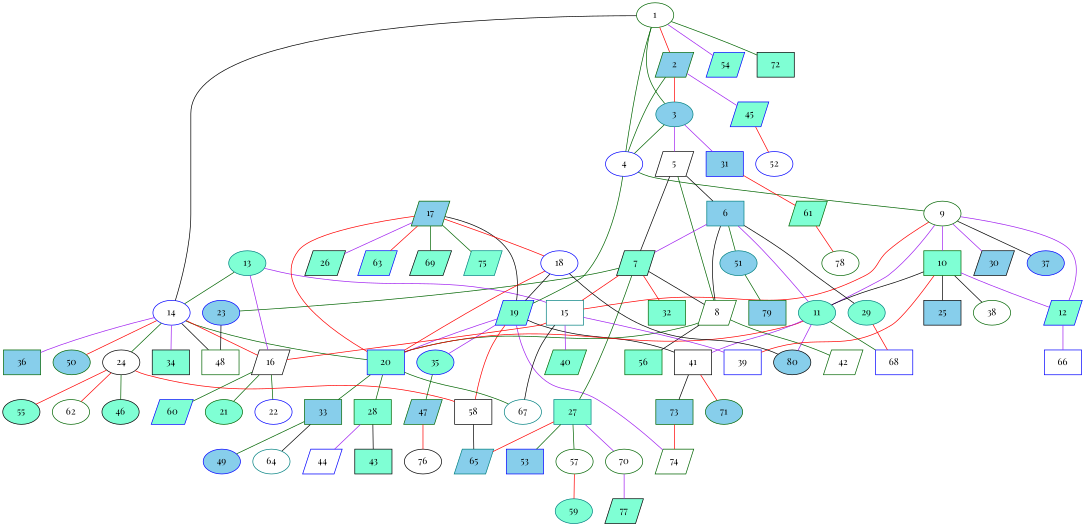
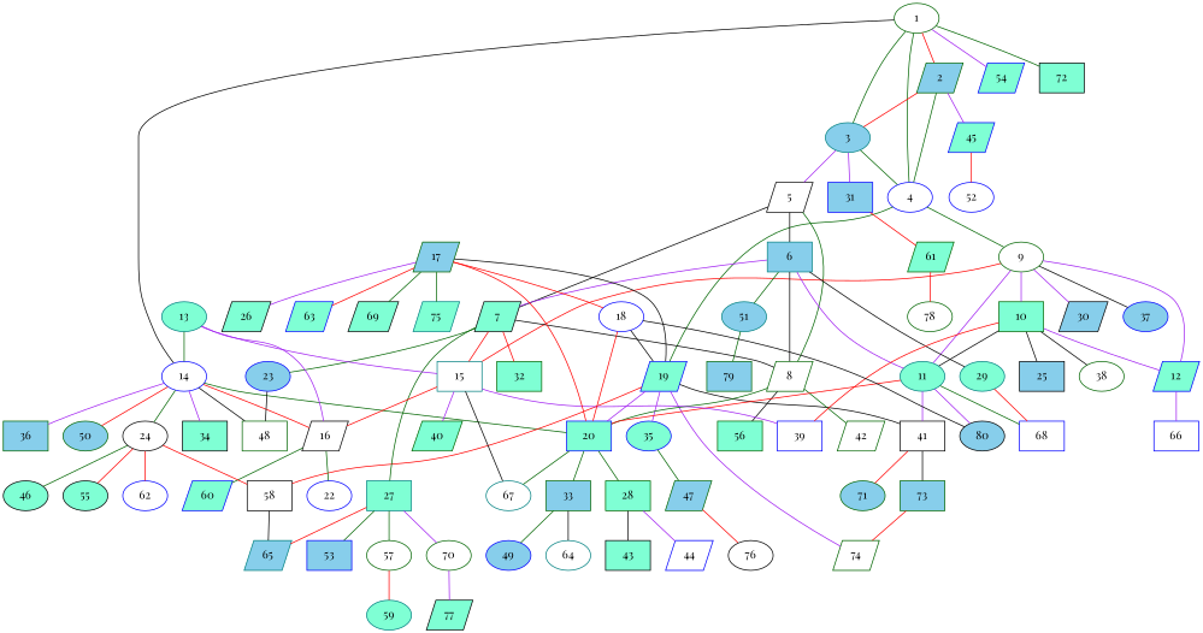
  graph {
    fontname="Playfair Display"
    node [color=darkgreen fillcolor=aquamarine fontname="Playfair Display" shape=ellipse style=filled]
    edge [color=darkgreen fontname="Playfair Display"]
    1 [fillcolor=white]
    2 [fillcolor=skyblue shape=parallelogram]
    3 [color=teal fillcolor=skyblue]
    4 [color=blue fillcolor=white]
    14 [color=blue fillcolor=white]
    54 [color=blue shape=parallelogram]
    72 [color=black shape=box]
    45 [color=blue shape=parallelogram]
    5 [color=black fillcolor=white shape=parallelogram]
    31 [color=blue fillcolor=skyblue shape=box]
    9 [fillcolor=white]
    19 [color=blue shape=parallelogram]
    20 [color=blue shape=box]
    16 [color=black fillcolor=white shape=parallelogram]
    24 [color=black fillcolor=white]
    34 [color=black shape=box]
    36 [fillcolor=skyblue shape=box]
    48 [fillcolor=white shape=box]
    50 [fillcolor=skyblue]
    52 [color=blue fillcolor=white]
    6 [color=teal fillcolor=skyblue shape=box]
    7 [color=black shape=parallelogram]
    8 [fillcolor=white shape=parallelogram]
    61 [shape=parallelogram]
    11 [color=teal]
    15 [color=teal fillcolor=white shape=box]
    10 [shape=box]
    12 [color=blue shape=parallelogram]
    30 [color=black fillcolor=skyblue shape=parallelogram]
    37 [color=blue fillcolor=skyblue]
    41 [color=black fillcolor=white shape=box]
    35 [color=blue]
    58 [color=black fillcolor=white shape=box]
    74 [fillcolor=white shape=parallelogram]
    29 [color=teal]
    51 [color=teal fillcolor=skyblue]
    23 [color=blue fillcolor=skyblue]
    27 [color=teal shape=box]
    32 [shape=box]
    42 [fillcolor=white shape=parallelogram]
    56 [shape=box]
    68 [color=blue fillcolor=white shape=box]
    80 [color=black fillcolor=skyblue]
    79 [fillcolor=skyblue shape=box]
    39 [color=blue fillcolor=white shape=box]
    40 [shape=parallelogram]
    67 [color=teal fillcolor=white]
    53 [color=blue fillcolor=skyblue shape=box]
    57 [fillcolor=white]
    65 [color=teal fillcolor=skyblue shape=parallelogram]
    70 [fillcolor=white]
    28 [shape=box]
    33 [fillcolor=skyblue shape=box]
    25 [color=black fillcolor=skyblue shape=box]
    38 [fillcolor=white]
    66 [color=blue fillcolor=white shape=box]
    71 [fillcolor=skyblue]
    73 [fillcolor=skyblue shape=box]
    13 [color=teal]
-   21
    22 [color=blue fillcolor=white]
    60 [color=blue shape=parallelogram]
    46 [color=black]
    55 [color=black]
-   62 [fillcolor=white]
+   62 [color=blue fillcolor=white]
    17 [fillcolor=skyblue shape=parallelogram]
    18 [color=blue fillcolor=white]
    26 [color=black shape=parallelogram]
    63 [color=blue shape=parallelogram]
    69 [color=black shape=parallelogram]
    75 [color=teal shape=parallelogram]
    47 [fillcolor=skyblue shape=parallelogram]
    43 [color=black shape=box]
    44 [color=blue fillcolor=white shape=parallelogram]
    49 [color=blue fillcolor=skyblue]
    64 [color=teal fillcolor=white]
    59 [color=teal]
    77 [color=black shape=parallelogram]
    78 [fillcolor=white]
    76 [color=black fillcolor=white]
    1 -- 2 [color=red]
    1 -- 3
    1 -- 4
    1 -- 14 [color=black]
    1 -- 54 [color=purple]
    1 -- 72
    2 -- 3 [color=red]
    2 -- 4
    2 -- 45 [color=purple]
    3 -- 4
    3 -- 5 [color=purple]
    3 -- 31 [color=purple]
    4 -- 9
    4 -- 19
    14 -- 20
    14 -- 16 [color=red]
    14 -- 24
    14 -- 34 [color=purple]
    14 -- 36 [color=purple]
    14 -- 48 [color=black]
    14 -- 50 [color=red]
    45 -- 52 [color=red]
    5 -- 6 [color=black]
    5 -- 7 [color=black]
    5 -- 8
    31 -- 61 [color=red]
    9 -- 11 [color=purple]
    9 -- 15 [color=red]
    9 -- 10 [color=purple]
    9 -- 12 [color=purple]
    9 -- 30 [color=purple]
    9 -- 37 [color=black]
    19 -- 20 [color=purple]
    19 -- 41 [color=black]
    19 -- 35 [color=purple]
    19 -- 58 [color=red]
    19 -- 74 [color=purple]
    20 -- 67
    20 -- 28
    20 -- 33
-   16 -- 21
    16 -- 22
    16 -- 60
    24 -- 58 [color=red]
    24 -- 46
    24 -- 55 [color=red]
    24 -- 62 [color=red]
    6 -- 7 [color=purple]
    6 -- 8 [color=black]
    6 -- 11 [color=purple]
    6 -- 29 [color=black]
    6 -- 51
    7 -- 8 [color=black]
    7 -- 15 [color=red]
    7 -- 23
    7 -- 27
    7 -- 32 [color=red]
    8 -- 20
    8 -- 42
    8 -- 56 [color=black]
    61 -- 78 [color=red]
    11 -- 20 [color=red]
    11 -- 41 [color=purple]
    11 -- 68
    11 -- 80 [color=purple]
    15 -- 16 [color=red]
    15 -- 39 [color=purple]
    15 -- 40 [color=purple]
    15 -- 67 [color=black]
    10 -- 11 [color=black]
    10 -- 12 [color=purple]
    10 -- 39 [color=red]
    10 -- 25 [color=black]
    10 -- 38 [color=black]
    12 -- 66 [color=purple]
    41 -- 71 [color=red]
    41 -- 73 [color=black]
    35 -- 47
    58 -- 65 [color=black]
    29 -- 68 [color=red]
    51 -- 79
    23 -- 48 [color=black]
    27 -- 53
    27 -- 57
    27 -- 65 [color=red]
    27 -- 70 [color=purple]
    57 -- 59 [color=red]
    70 -- 77 [color=purple]
    28 -- 43 [color=black]
    28 -- 44 [color=purple]
    33 -- 49
    33 -- 64 [color=black]
    73 -- 74 [color=red]
    13 -- 14
    13 -- 16 [color=purple]
    13 -- 15 [color=purple]
    17 -- 19 [color=black]
    17 -- 20 [color=red]
    17 -- 18 [color=red]
    17 -- 26 [color=purple]
    17 -- 63 [color=red]
    17 -- 69
    17 -- 75
    18 -- 19 [color=black]
    18 -- 20 [color=red]
    18 -- 80 [color=black]
    47 -- 76 [color=red]
  }
